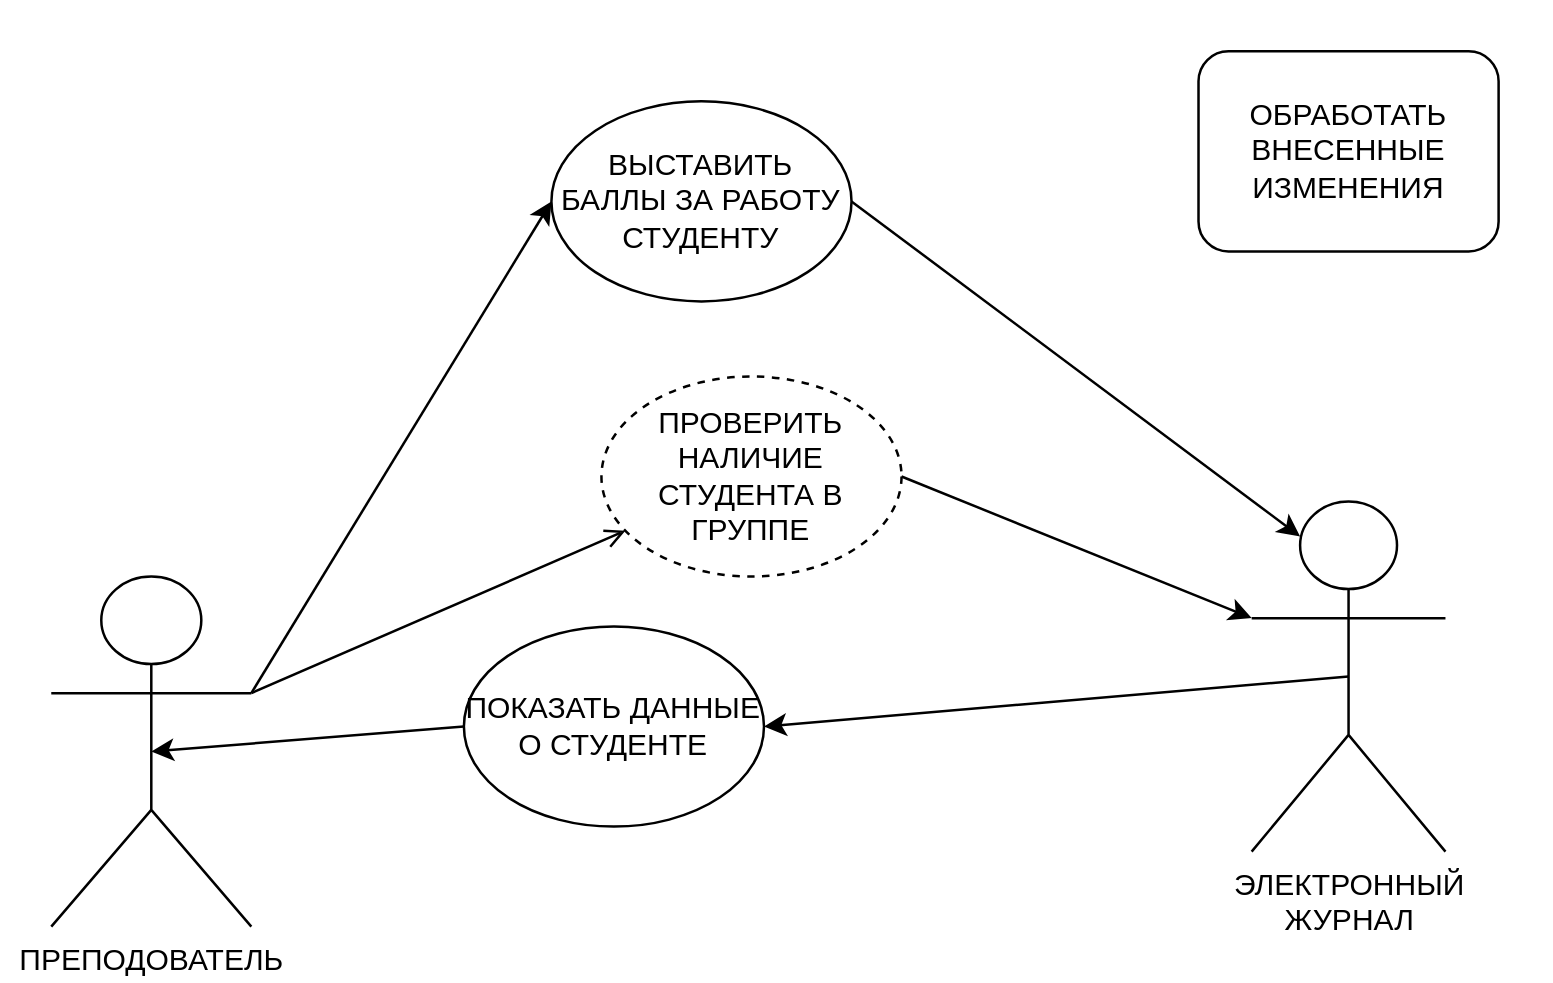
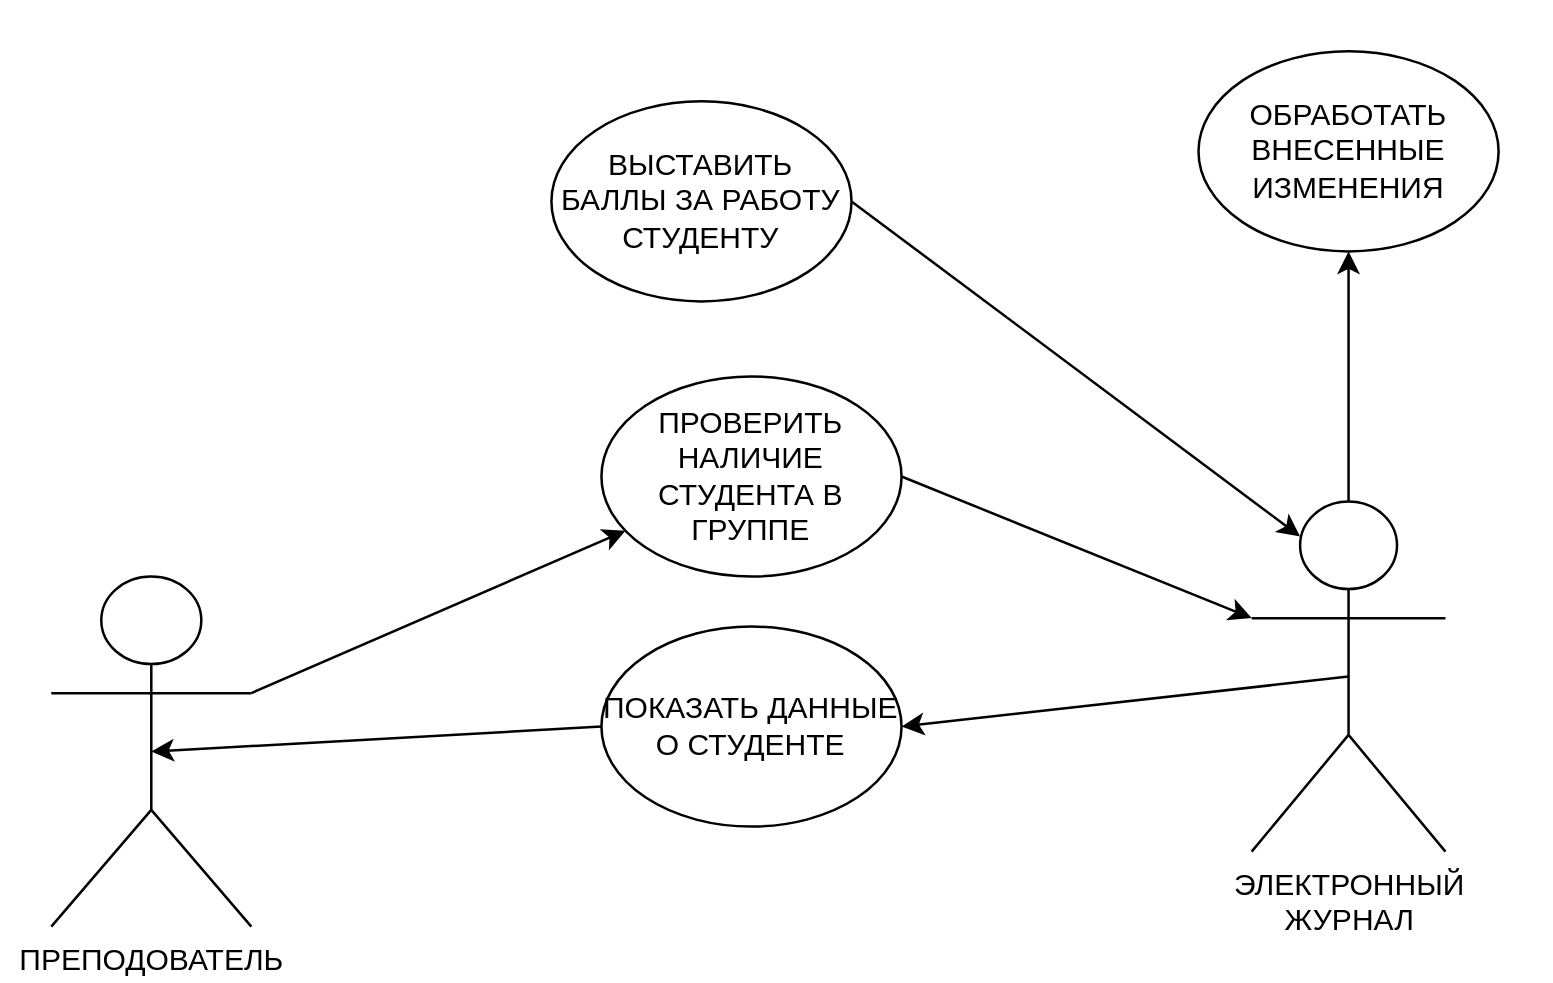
  <mxCell id="0" />
  <mxCell id="1" parent="0" />
  <mxCell id="2" value="ПРЕПОДОВАТЕЛЬ" style="shape=umlActor;verticalLabelPosition=bottom;verticalAlign=top;html=1;outlineConnect=0;" vertex="1" parent="1"><mxGeometry x="20" y="230" width="80" height="140" as="geometry" /></mxCell>
  <mxCell id="3" value="ЭЛЕКТРОННЫЙ&lt;br&gt;ЖУРНАЛ&lt;br&gt;" style="shape=umlActor;verticalLabelPosition=bottom;verticalAlign=top;html=1;outlineConnect=0;" vertex="1" parent="1"><mxGeometry x="500" y="200" width="77.5" height="140" as="geometry" /></mxCell>
- <mxCell id="4" value="" style="endArrow=classic;html=1;rounded=0;exitX=1;exitY=0.333;exitDx=0;exitDy=0;exitPerimeter=0;entryX=0;entryY=0.5;entryDx=0;entryDy=0;" edge="1" parent="1" source="2" target="5"><mxGeometry width="50" height="50" relative="1" as="geometry"><mxPoint x="-50" y="250" as="sourcePoint" /><mxPoint x="220" y="260" as="targetPoint" /></mxGeometry></mxCell>
  <mxCell id="5" value="ВЫСТАВИТЬ БАЛЛЫ ЗА РАБОТУ СТУДЕНТУ" style="ellipse;whiteSpace=wrap;html=1;" vertex="1" parent="1"><mxGeometry x="220" y="40" width="120" height="80" as="geometry" /></mxCell>
- <mxCell id="6" value="" style="endArrow=open;html=1;rounded=0;exitX=1;exitY=0.333;exitDx=0;exitDy=0;exitPerimeter=0;" edge="1" parent="1" source="2" target="7"><mxGeometry width="50" height="50" relative="1" as="geometry"><mxPoint x="-50" y="260" as="sourcePoint" /><mxPoint x="170" y="330" as="targetPoint" /></mxGeometry></mxCell>
- <mxCell id="7" value="ПРОВЕРИТЬ НАЛИЧИЕ СТУДЕНТА В ГРУППЕ" style="ellipse;whiteSpace=wrap;html=1;dashed=1;" vertex="1" parent="1"><mxGeometry x="240" y="150" width="120" height="80" as="geometry" /></mxCell>
- <mxCell id="8" value="ПОКАЗАТЬ ДАННЫЕ О СТУДЕНТЕ&lt;br&gt;" style="ellipse;whiteSpace=wrap;html=1;" vertex="1" parent="1"><mxGeometry x="185" y="250" width="120" height="80" as="geometry" /></mxCell>
+ <mxCell id="6" value="" style="endArrow=classic;html=1;rounded=0;exitX=1;exitY=0.333;exitDx=0;exitDy=0;exitPerimeter=0;" edge="1" parent="1" source="2" target="7"><mxGeometry width="50" height="50" relative="1" as="geometry"><mxPoint x="-50" y="260" as="sourcePoint" /><mxPoint x="170" y="330" as="targetPoint" /></mxGeometry></mxCell>
+ <mxCell id="7" value="ПРОВЕРИТЬ НАЛИЧИЕ СТУДЕНТА В ГРУППЕ" style="ellipse;whiteSpace=wrap;html=1;" vertex="1" parent="1"><mxGeometry x="240" y="150" width="120" height="80" as="geometry" /></mxCell>
+ <mxCell id="8" value="ПОКАЗАТЬ ДАННЫЕ О СТУДЕНТЕ&lt;br&gt;" style="ellipse;whiteSpace=wrap;html=1;" vertex="1" parent="1"><mxGeometry x="240" y="250" width="120" height="80" as="geometry" /></mxCell>
  <mxCell id="9" value="" style="endArrow=classic;html=1;rounded=0;entryX=0;entryY=0.333;entryDx=0;entryDy=0;entryPerimeter=0;exitX=1;exitY=0.5;exitDx=0;exitDy=0;" edge="1" parent="1" source="7" target="3"><mxGeometry width="50" height="50" relative="1" as="geometry"><mxPoint x="150" y="320" as="sourcePoint" /><mxPoint x="200" y="270" as="targetPoint" /></mxGeometry></mxCell>
  <mxCell id="10" value="" style="endArrow=classic;html=1;rounded=0;entryX=0.25;entryY=0.1;entryDx=0;entryDy=0;entryPerimeter=0;exitX=1;exitY=0.5;exitDx=0;exitDy=0;" edge="1" parent="1" source="5" target="3"><mxGeometry width="50" height="50" relative="1" as="geometry"><mxPoint x="150" y="320" as="sourcePoint" /><mxPoint x="200" y="270" as="targetPoint" /></mxGeometry></mxCell>
  <mxCell id="11" value="" style="endArrow=classic;html=1;rounded=0;entryX=0.5;entryY=0.5;entryDx=0;entryDy=0;entryPerimeter=0;exitX=0;exitY=0.5;exitDx=0;exitDy=0;" edge="1" parent="1" source="8" target="2"><mxGeometry width="50" height="50" relative="1" as="geometry"><mxPoint x="150" y="270" as="sourcePoint" /><mxPoint x="200" y="220" as="targetPoint" /></mxGeometry></mxCell>
- <mxCell id="13" value="ОБРАБОТАТЬ ВНЕСЕННЫЕ ИЗМЕНЕНИЯ" style="whiteSpace=wrap;html=1;rounded=1;" vertex="1" parent="1"><mxGeometry x="478.75" y="20" width="120" height="80" as="geometry" /></mxCell>
+ <mxCell id="12" value="" style="endArrow=classic;html=1;rounded=0;exitX=0.5;exitY=0;exitDx=0;exitDy=0;exitPerimeter=0;" edge="1" parent="1" source="3" target="13"><mxGeometry width="50" height="50" relative="1" as="geometry"><mxPoint x="150" y="270" as="sourcePoint" /><mxPoint x="310" y="80" as="targetPoint" /></mxGeometry></mxCell>
+ <mxCell id="13" value="ОБРАБОТАТЬ ВНЕСЕННЫЕ ИЗМЕНЕНИЯ" style="ellipse;whiteSpace=wrap;html=1;" vertex="1" parent="1"><mxGeometry x="478.75" y="20" width="120" height="80" as="geometry" /></mxCell>
  <mxCell id="14" value="" style="endArrow=classic;html=1;rounded=0;exitX=0.5;exitY=0.5;exitDx=0;exitDy=0;entryX=1;entryY=0.5;entryDx=0;entryDy=0;exitPerimeter=0;" edge="1" parent="1" source="3" target="8"><mxGeometry width="50" height="50" relative="1" as="geometry"><mxPoint x="520" y="160" as="sourcePoint" /><mxPoint x="557.5" y="293" as="targetPoint" /></mxGeometry></mxCell>
